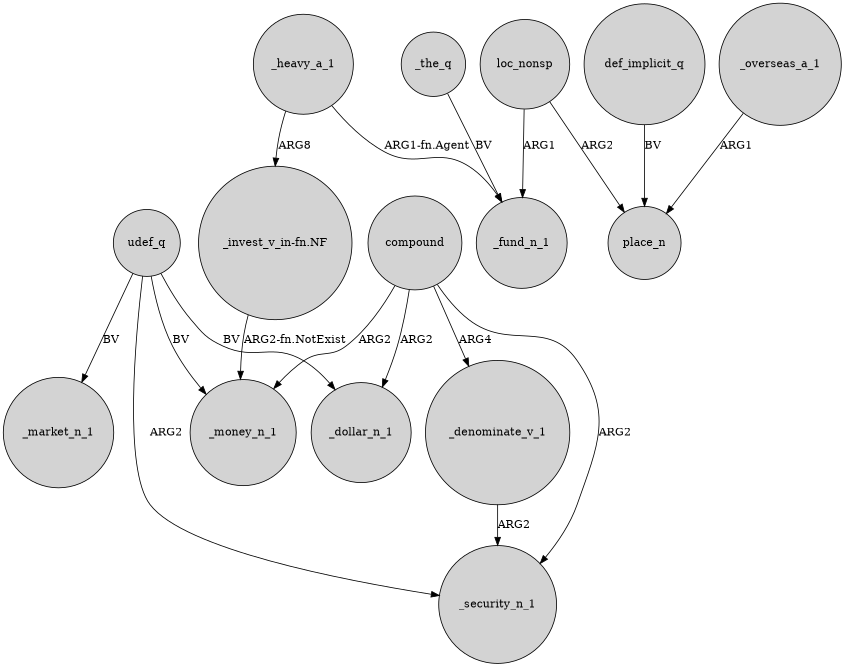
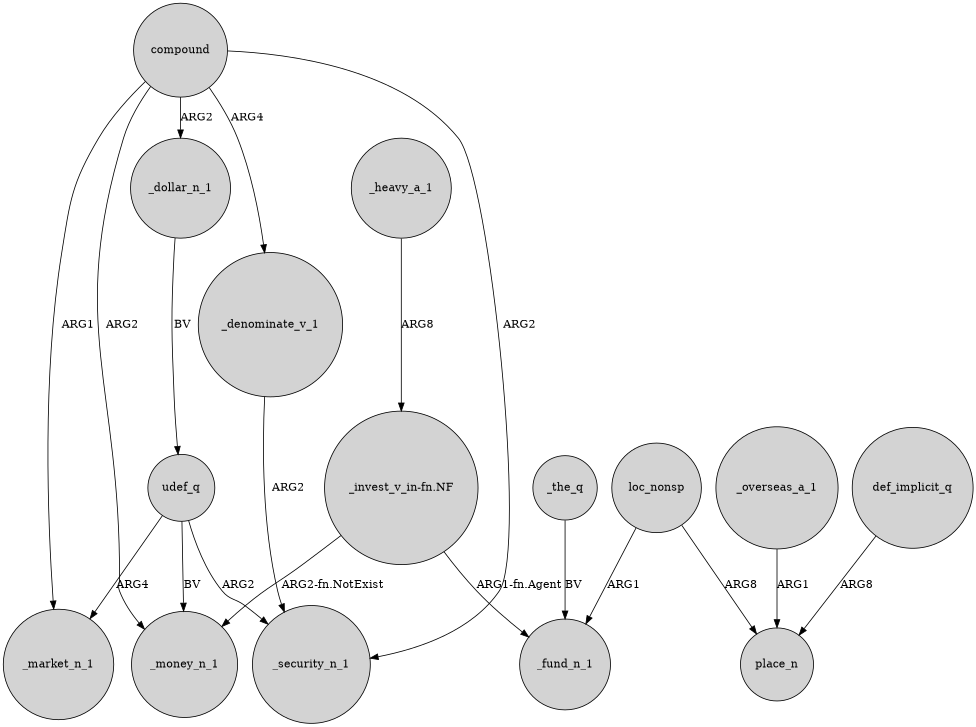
  digraph {
    node [shape=circle style=filled]
    udef_q
    _money_n_1
    _security_n_1
    _market_n_1
    _dollar_n_1
    _denominate_v_1
    compound
    def_implicit_q
    place_n
    "_invest_v_in-fn.NF"
    _fund_n_1
    _the_q
    loc_nonsp
    _heavy_a_1
    _overseas_a_1
    udef_q -> _money_n_1 [label=BV]
    udef_q -> _security_n_1 [label=ARG2]
-   udef_q -> _market_n_1 [label=BV]
-   udef_q -> _dollar_n_1 [label=BV]
+   udef_q -> _market_n_1 [label=ARG4]
+   _dollar_n_1 -> udef_q [label=BV]
    _denominate_v_1 -> _security_n_1 [label=ARG2]
    compound -> _money_n_1 [label=ARG2]
    compound -> _security_n_1 [label=ARG2]
+   compound -> _market_n_1 [label=ARG1]
    compound -> _dollar_n_1 [label=ARG2]
    compound -> _denominate_v_1 [label=ARG4]
-   def_implicit_q -> place_n [label=BV]
+   def_implicit_q -> place_n [label=ARG8]
    "_invest_v_in-fn.NF" -> _money_n_1 [label="ARG2-fn.NotExist"]
-   _heavy_a_1 -> _fund_n_1 [label="ARG1-fn.Agent"]
+   "_invest_v_in-fn.NF" -> _fund_n_1 [label="ARG1-fn.Agent"]
    _the_q -> _fund_n_1 [label=BV]
-   loc_nonsp -> place_n [label=ARG2]
+   loc_nonsp -> place_n [label=ARG8]
    loc_nonsp -> _fund_n_1 [label=ARG1]
    _heavy_a_1 -> "_invest_v_in-fn.NF" [label=ARG8]
    _overseas_a_1 -> place_n [label=ARG1]
  }
